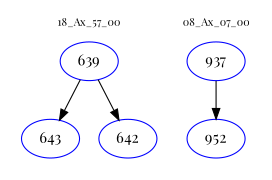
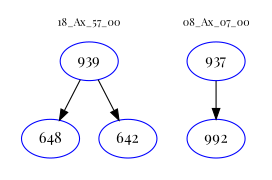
  digraph {
    fontname="Playfair Display"
    node [color=blue fontname="Playfair Display"]
    edge [color=black fontname="Playfair Display"]
-   n1 [label=639]
-   n2 [label=643]
+   n1 [label=939]
+   n2 [label=648]
    n3 [label=642]
    n4 [label=937]
-   n5 [label=952]
+   n5 [label=992]
    subgraph cluster_1 {
      color=white
      fontsize=10
      label="18_Ax_57_00"
      n1
      n2
      n3
    }
    subgraph cluster_2 {
      color=white
      fontsize=10
      label="08_Ax_07_00"
      n4
      n5
    }
    n1 -> n2
    n1 -> n3
    n4 -> n5
  }
